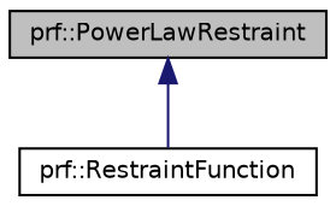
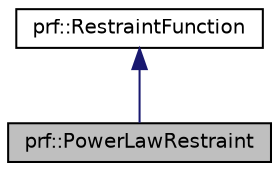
  digraph {
    node [color=black fontname=Helvetica fontsize=10 shape=record]
    n1 [fillcolor=grey75 fontcolor=black height=0.2 label="prf::PowerLawRestraint" style=filled width=0.4]
    n2 [height=0.2 label="prf::RestraintFunction" width=0.4]
-   n1 -> n2 [color=midnightblue dir=back fontname=Helvetica fontsize=10 labelfontname=Helvetica labelfontsize=10 style=solid]
+   n2 -> n1 [color=midnightblue dir=back fontname=Helvetica fontsize=10 labelfontname=Helvetica labelfontsize=10 style=solid]
  }
